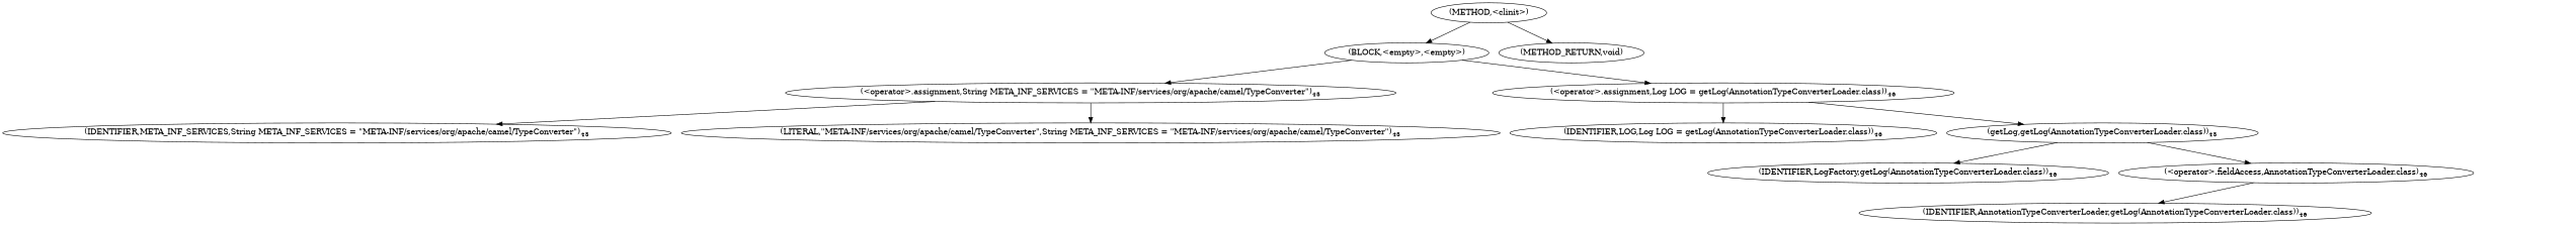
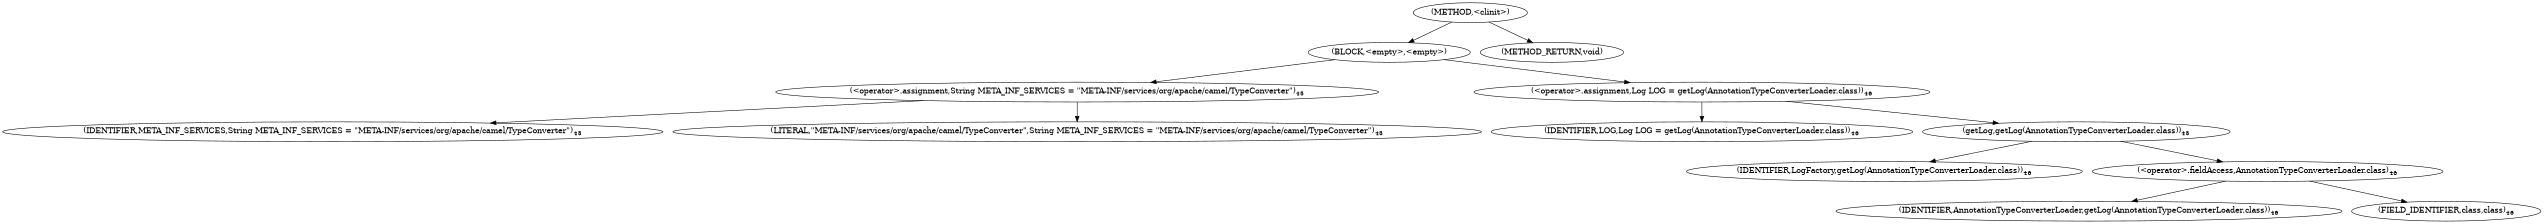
  digraph {
    n1 [label=<(METHOD,&lt;clinit&gt;)>]
    n2 [label=<(BLOCK,&lt;empty&gt;,&lt;empty&gt;)>]
    n3 [label=<(METHOD_RETURN,void)>]
    n4 [label=<(&lt;operator&gt;.assignment,String META_INF_SERVICES = &quot;META-INF/services/org/apache/camel/TypeConverter&quot;)<SUB>45</SUB>>]
    n5 [label=<(&lt;operator&gt;.assignment,Log LOG = getLog(AnnotationTypeConverterLoader.class))<SUB>46</SUB>>]
    n6 [label=<(IDENTIFIER,META_INF_SERVICES,String META_INF_SERVICES = &quot;META-INF/services/org/apache/camel/TypeConverter&quot;)<SUB>45</SUB>>]
    n7 [label=<(LITERAL,&quot;META-INF/services/org/apache/camel/TypeConverter&quot;,String META_INF_SERVICES = &quot;META-INF/services/org/apache/camel/TypeConverter&quot;)<SUB>45</SUB>>]
    n8 [label=<(IDENTIFIER,LOG,Log LOG = getLog(AnnotationTypeConverterLoader.class))<SUB>46</SUB>>]
    n9 [label=<(getLog,getLog(AnnotationTypeConverterLoader.class))<SUB>45</SUB>>]
    n10 [label=<(IDENTIFIER,LogFactory,getLog(AnnotationTypeConverterLoader.class))<SUB>46</SUB>>]
    n11 [label=<(&lt;operator&gt;.fieldAccess,AnnotationTypeConverterLoader.class)<SUB>46</SUB>>]
    n12 [label=<(IDENTIFIER,AnnotationTypeConverterLoader,getLog(AnnotationTypeConverterLoader.class))<SUB>46</SUB>>]
+   n13 [label=<(FIELD_IDENTIFIER,class,class)<SUB>46</SUB>>]
    n1 -> n2
    n1 -> n3
    n2 -> n4
    n2 -> n5
    n4 -> n6
    n4 -> n7
    n5 -> n8
    n5 -> n9
    n9 -> n10
    n9 -> n11
    n11 -> n12
+   n11 -> n13
  }
